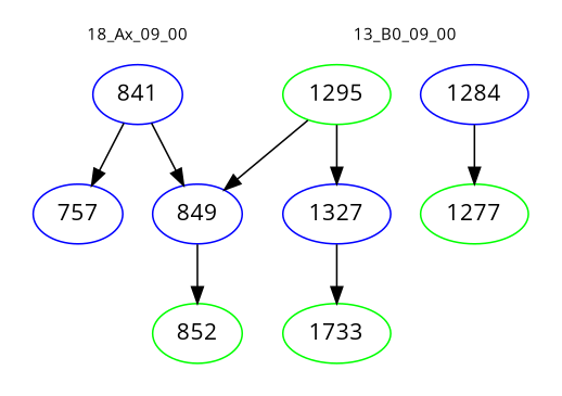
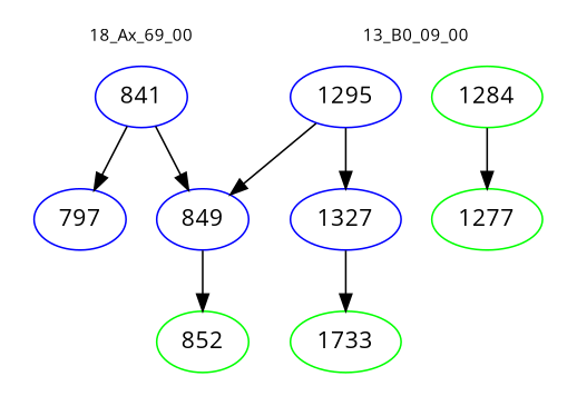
  digraph {
    fontname="Open Sans"
    node [color=blue fontname="Open Sans"]
    edge [color=black fontname="Open Sans"]
    n1 [label=841]
-   n2 [label=757]
+   n2 [label=797]
    n3 [label=849]
    n4 [color=green label=852]
-   n5 [color=green label=1295]
-   n6 [label=1284]
+   n5 [label=1295]
+   n6 [color=green label=1284]
    n7 [label=1327]
    n8 [color=green label=1277]
    n9 [color=green label=1733]
    subgraph cluster_1 {
      color=white
      fontsize=10
-     label="18_Ax_09_00"
+     label="18_Ax_69_00"
      n1
      n2
      n3
      n4
    }
    subgraph cluster_2 {
      color=white
      fontsize=10
      label="13_B0_09_00"
      n5
      n6
      n7
      n8
      n9
    }
    n1 -> n2
    n1 -> n3
    n3 -> n4
    n5 -> n3
    n5 -> n7
    n6 -> n8
    n7 -> n9
  }
